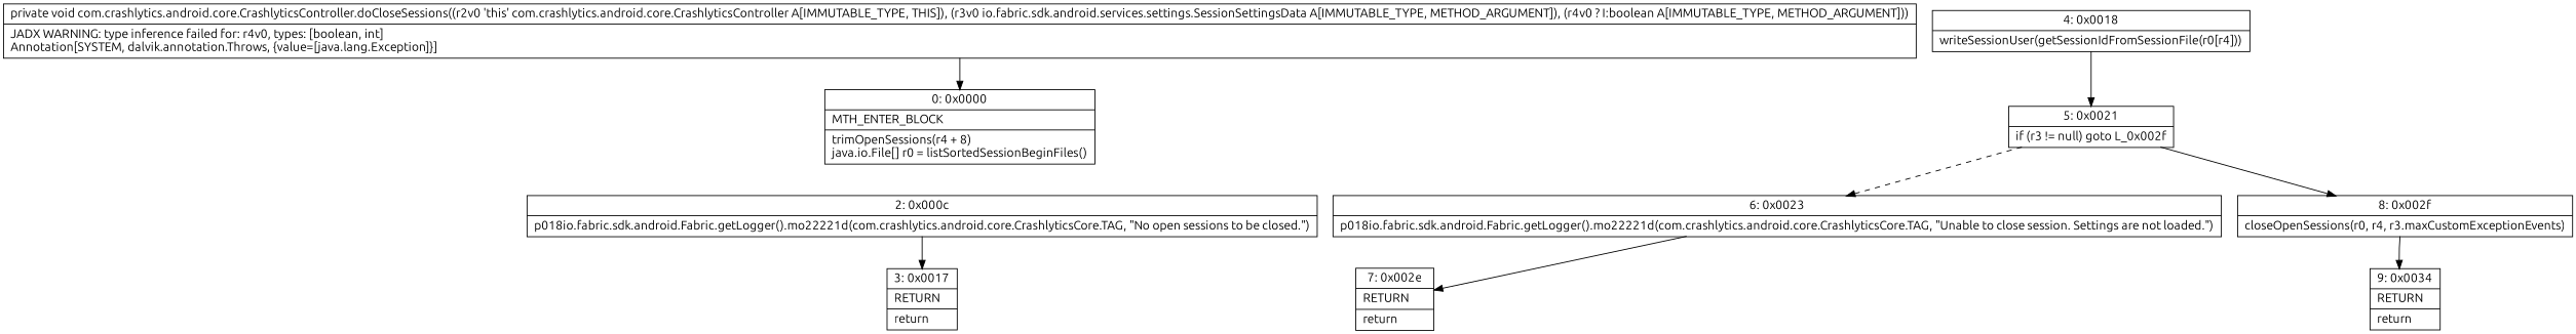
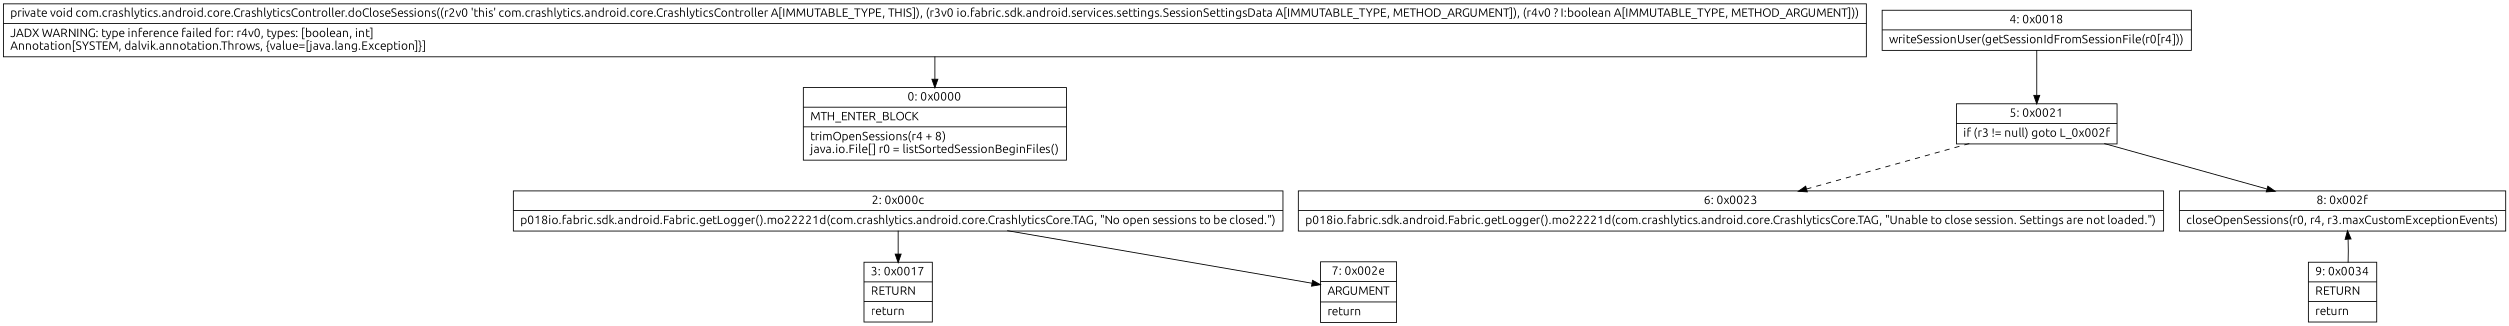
  digraph {
    fontname=Ubuntu
    node [fontname=Ubuntu shape=record]
    edge [fontname=Ubuntu]
    n1 [label="{0\:\ 0x0000|MTH_ENTER_BLOCK\l|trimOpenSessions(r4 + 8)\ljava.io.File[] r0 = listSortedSessionBeginFiles()\l}"]
    n2 [label="{2\:\ 0x000c|p018io.fabric.sdk.android.Fabric.getLogger().mo22221d(com.crashlytics.android.core.CrashlyticsCore.TAG, \"No open sessions to be closed.\")\l}"]
    n3 [label="{3\:\ 0x0017|RETURN\l|return\l}"]
    n4 [label="{4\:\ 0x0018|writeSessionUser(getSessionIdFromSessionFile(r0[r4]))\l}"]
    n5 [label="{5\:\ 0x0021|if (r3 != null) goto L_0x002f\l}"]
    n6 [label="{6\:\ 0x0023|p018io.fabric.sdk.android.Fabric.getLogger().mo22221d(com.crashlytics.android.core.CrashlyticsCore.TAG, \"Unable to close session. Settings are not loaded.\")\l}"]
    n7 [label="{8\:\ 0x002f|closeOpenSessions(r0, r4, r3.maxCustomExceptionEvents)\l}"]
-   n8 [label="{7\:\ 0x002e|RETURN\l|return\l}"]
+   n8 [label="{7\:\ 0x002e|ARGUMENT\l|return\l}"]
    n9 [label="{9\:\ 0x0034|RETURN\l|return\l}"]
    n10 [label="{private void com.crashlytics.android.core.CrashlyticsController.doCloseSessions((r2v0 'this' com.crashlytics.android.core.CrashlyticsController A[IMMUTABLE_TYPE, THIS]), (r3v0 io.fabric.sdk.android.services.settings.SessionSettingsData A[IMMUTABLE_TYPE, METHOD_ARGUMENT]), (r4v0 ? I:boolean A[IMMUTABLE_TYPE, METHOD_ARGUMENT]))  | JADX WARNING: type inference failed for: r4v0, types: [boolean, int]\lAnnotation[SYSTEM, dalvik.annotation.Throws, \{value=[java.lang.Exception]\}]\l}"]
    n2 -> n3
    n4 -> n5
    n5 -> n6 [style=dashed]
    n5 -> n7
-   n6 -> n8
-   n7 -> n9
+   n2 -> n8
+   n9 -> n7
    n10 -> n1
  }
